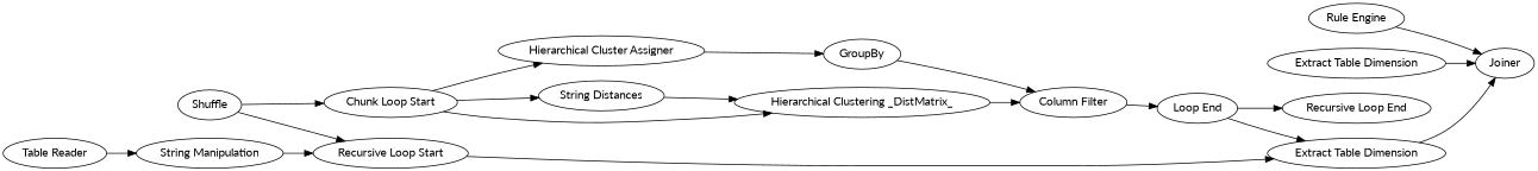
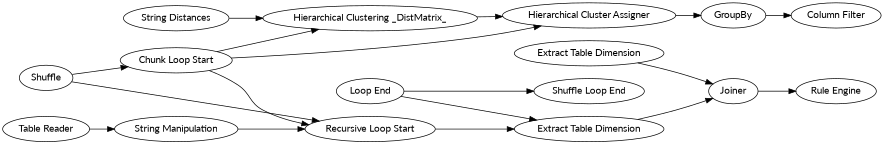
  digraph {
    fontname=Lato
    rankdir=LR
    node [fontname=Lato]
    edge [fontname=Lato]
    n1 [label="Hierarchical Cluster Assigner"]
    n2 [label=GroupBy]
    n3 [label="Column Filter"]
    n4 [label="Loop End"]
    n5 [label="Extract Table Dimension"]
-   n6 [label="Recursive Loop End"]
+   n6 [label="Shuffle Loop End"]
    n7 [label=Joiner]
    n8 [label="Chunk Loop Start"]
    n9 [label="String Distances"]
    n10 [label="Hierarchical Clustering _DistMatrix_"]
    n11 [label="Rule Engine"]
    n12 [label=Shuffle]
    n13 [label="Recursive Loop Start"]
    n14 [label="String Manipulation"]
    n15 [label="Extract Table Dimension"]
    n16 [label="Table Reader"]
    n1 -> n2
    n2 -> n3
-   n3 -> n4
    n4 -> n5
    n4 -> n6
    n5 -> n7
-   n11 -> n7
+   n7 -> n11
    n8 -> n1
-   n8 -> n9
+   n8 -> n13
    n8 -> n10
    n9 -> n10
-   n10 -> n3
+   n10 -> n1
    n12 -> n8
    n12 -> n13
    n13 -> n5
    n14 -> n13
    n15 -> n7
    n16 -> n14
  }
